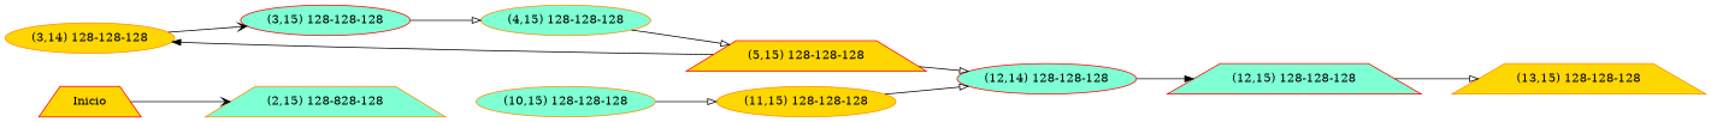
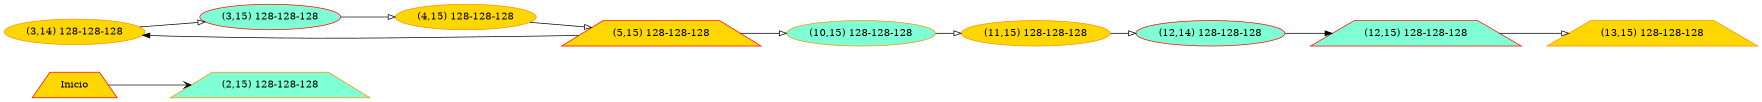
  digraph {
    rankdir=LR
    node [color=darkorange fillcolor=gold shape=ellipse style=filled]
    edge [arrowhead=onormal]
    n1 [color=red label=" Inicio " shape=trapezium]
-   n2 [fillcolor=aquamarine label="(2,15) 128-828-128" shape=trapezium]
+   n2 [fillcolor=aquamarine label="(2,15) 128-128-128" shape=trapezium]
    n3 [label="(3,14) 128-128-128"]
    n4 [color=red fillcolor=aquamarine label="(3,15) 128-128-128"]
-   n5 [fillcolor=aquamarine label="(4,15) 128-128-128"]
+   n5 [label="(4,15) 128-128-128"]
    n6 [color=red label="(5,15) 128-128-128" shape=trapezium]
    n7 [fillcolor=aquamarine label="(10,15) 128-128-128"]
    n8 [label="(11,15) 128-128-128"]
    n9 [color=red fillcolor=aquamarine label="(12,14) 128-128-128"]
    n10 [color=red fillcolor=aquamarine label="(12,15) 128-128-128" shape=trapezium]
    n11 [label="(13,15) 128-128-128" shape=trapezium]
    n1 -> n2 [arrowhead=vee]
-   n3 -> n4 [arrowhead=vee]
+   n3 -> n4
    n4 -> n5
    n5 -> n6
    n6 -> n3 [arrowhead=normal]
-   n6 -> n9
+   n6 -> n7
    n7 -> n8
    n8 -> n9
    n9 -> n10 [arrowhead=normal]
    n10 -> n11
  }
